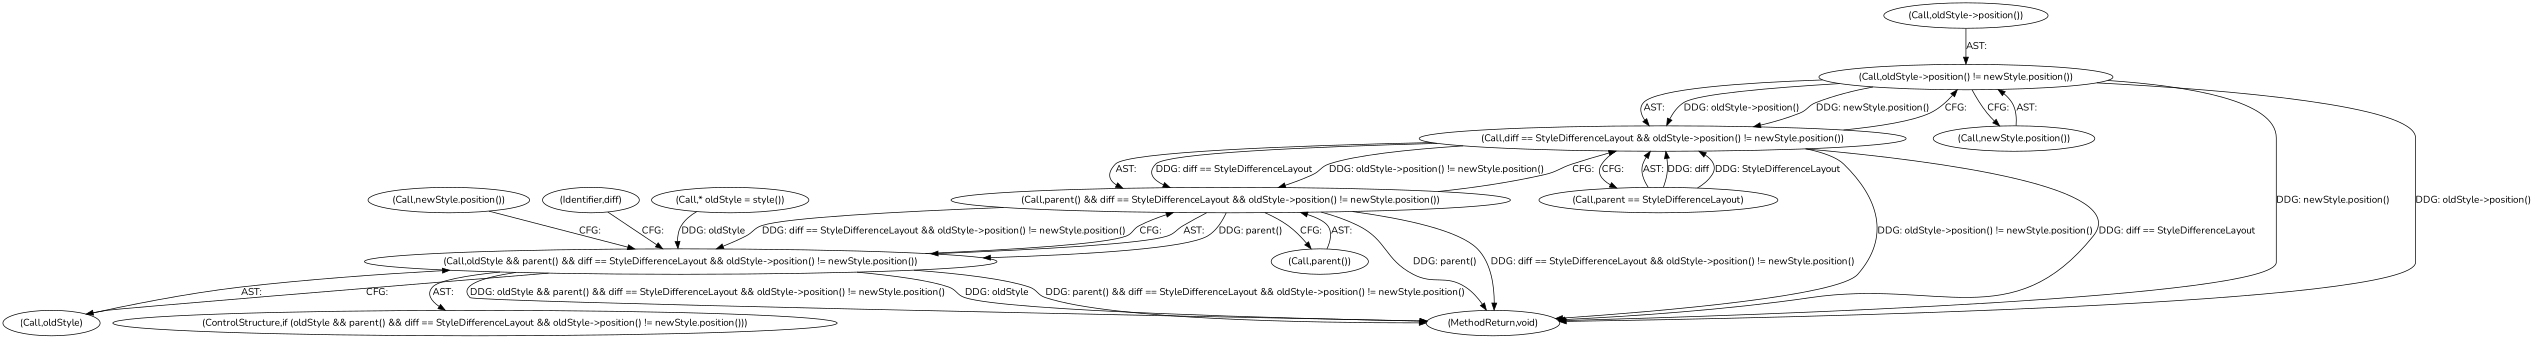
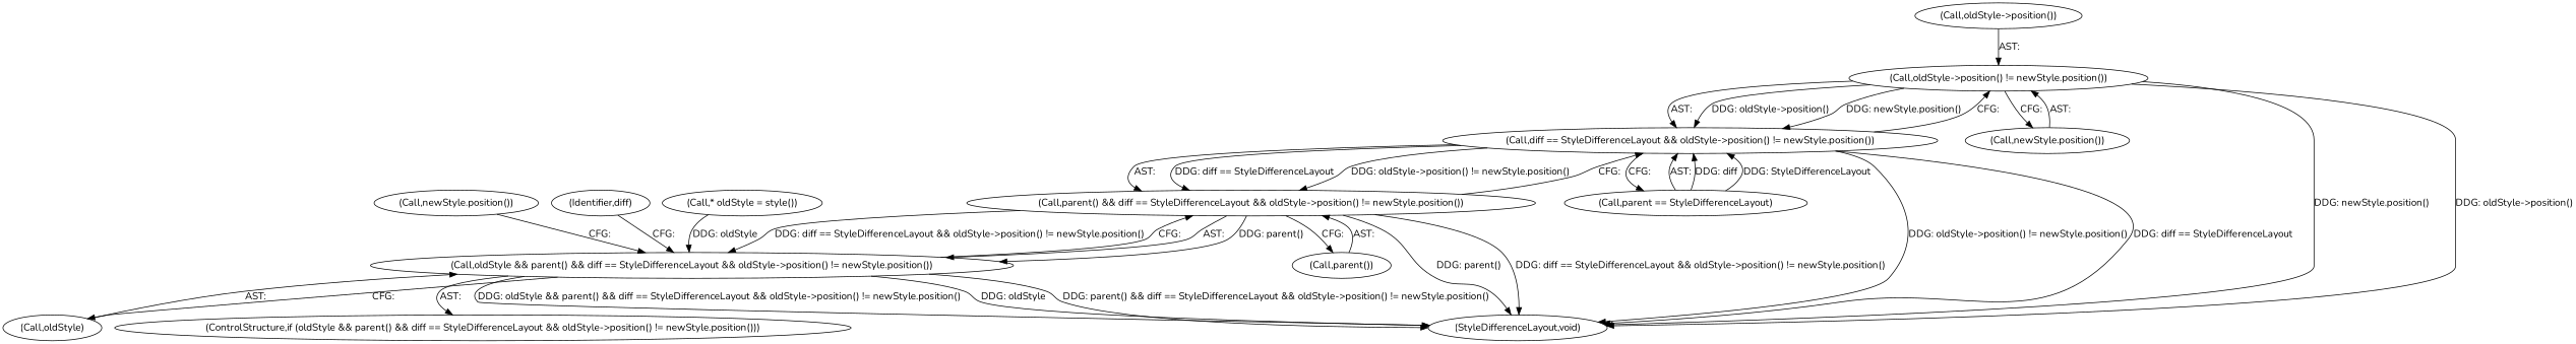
  digraph {
    fontname=Nunito
    node [fontname=Nunito]
    edge [fontname=Nunito]
    n1 [label="(Call,oldStyle->position() != newStyle.position())"]
    n2 [label="(Call,diff == StyleDifferenceLayout && oldStyle->position() != newStyle.position())"]
    n3 [label="(Call,newStyle.position())"]
-   n4 [label="(MethodReturn,void)"]
+   n4 [label="(StyleDifferenceLayout,void)"]
    n5 [label="(Call,parent() && diff == StyleDifferenceLayout && oldStyle->position() != newStyle.position())"]
    n6 [label="(Call,parent == StyleDifferenceLayout)"]
    n7 [label="(Call,oldStyle && parent() && diff == StyleDifferenceLayout && oldStyle->position() != newStyle.position())"]
    n8 [label="(Call,parent())"]
    n9 [label="(Call,oldStyle)"]
    n10 [label="(ControlStructure,if (oldStyle && parent() && diff == StyleDifferenceLayout && oldStyle->position() != newStyle.position()))"]
    n11 [label="(Call,newStyle.position())"]
    n12 [label="(Identifier,diff)"]
    n13 [label="(Call,oldStyle->position())"]
    n14 [label="(Call,* oldStyle = style())"]
    n1 -> n2 [label="AST: "]
    n1 -> n2 [label="DDG: oldStyle->position()"]
    n1 -> n2 [label="DDG: newStyle.position()"]
    n1 -> n3 [label="CFG: "]
    n1 -> n4 [label="DDG: newStyle.position()"]
    n1 -> n4 [label="DDG: oldStyle->position()"]
    n2 -> n1 [label="CFG: "]
    n2 -> n4 [label="DDG: oldStyle->position() != newStyle.position()"]
    n2 -> n4 [label="DDG: diff == StyleDifferenceLayout"]
    n2 -> n5 [label="AST: "]
    n2 -> n5 [label="DDG: diff == StyleDifferenceLayout"]
    n2 -> n5 [label="DDG: oldStyle->position() != newStyle.position()"]
    n2 -> n6 [label="CFG: "]
    n3 -> n1 [label="AST: "]
    n5 -> n2 [label="CFG: "]
    n5 -> n4 [label="DDG: parent()"]
    n5 -> n4 [label="DDG: diff == StyleDifferenceLayout && oldStyle->position() != newStyle.position()"]
    n5 -> n7 [label="AST: "]
    n5 -> n7 [label="DDG: parent()"]
    n5 -> n7 [label="DDG: diff == StyleDifferenceLayout && oldStyle->position() != newStyle.position()"]
    n5 -> n8 [label="CFG: "]
    n6 -> n2 [label="AST: "]
    n6 -> n2 [label="DDG: diff"]
    n6 -> n2 [label="DDG: StyleDifferenceLayout"]
    n7 -> n4 [label="DDG: oldStyle"]
    n7 -> n4 [label="DDG: parent() && diff == StyleDifferenceLayout && oldStyle->position() != newStyle.position()"]
    n7 -> n4 [label="DDG: oldStyle && parent() && diff == StyleDifferenceLayout && oldStyle->position() != newStyle.position()"]
    n7 -> n5 [label="CFG: "]
    n7 -> n9 [label="CFG: "]
    n7 -> n10 [label="AST: "]
    n8 -> n5 [label="AST: "]
    n9 -> n7 [label="AST: "]
    n11 -> n7 [label="CFG: "]
    n12 -> n7 [label="CFG: "]
    n13 -> n1 [label="AST: "]
    n14 -> n7 [label="DDG: oldStyle"]
  }
